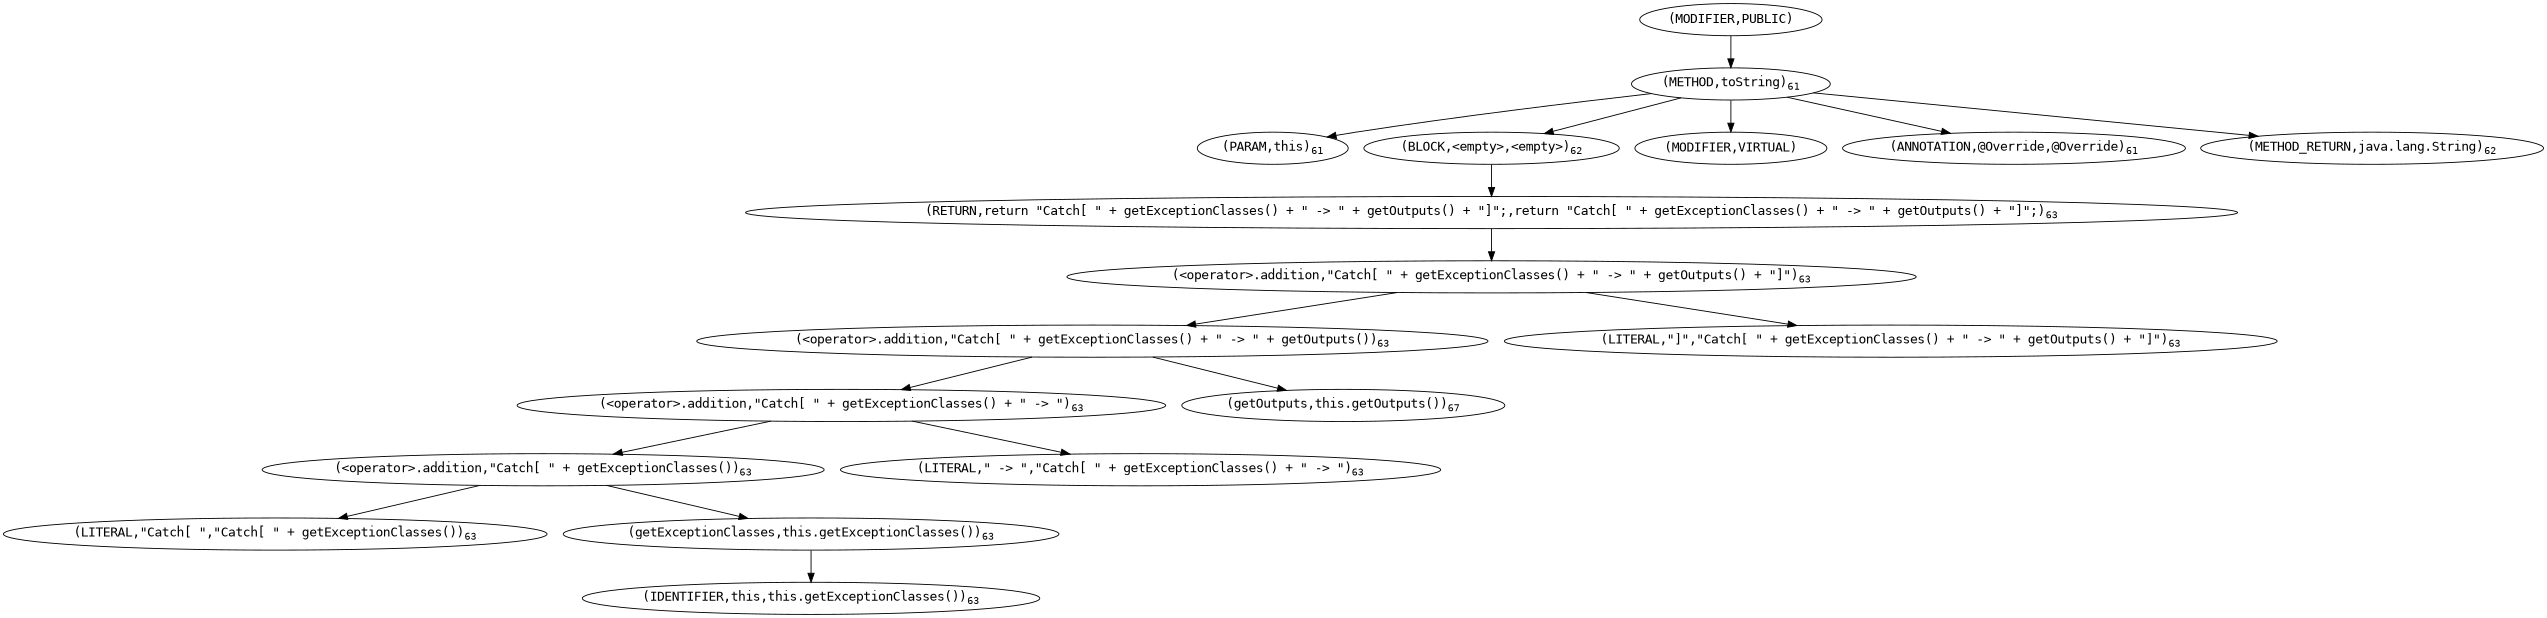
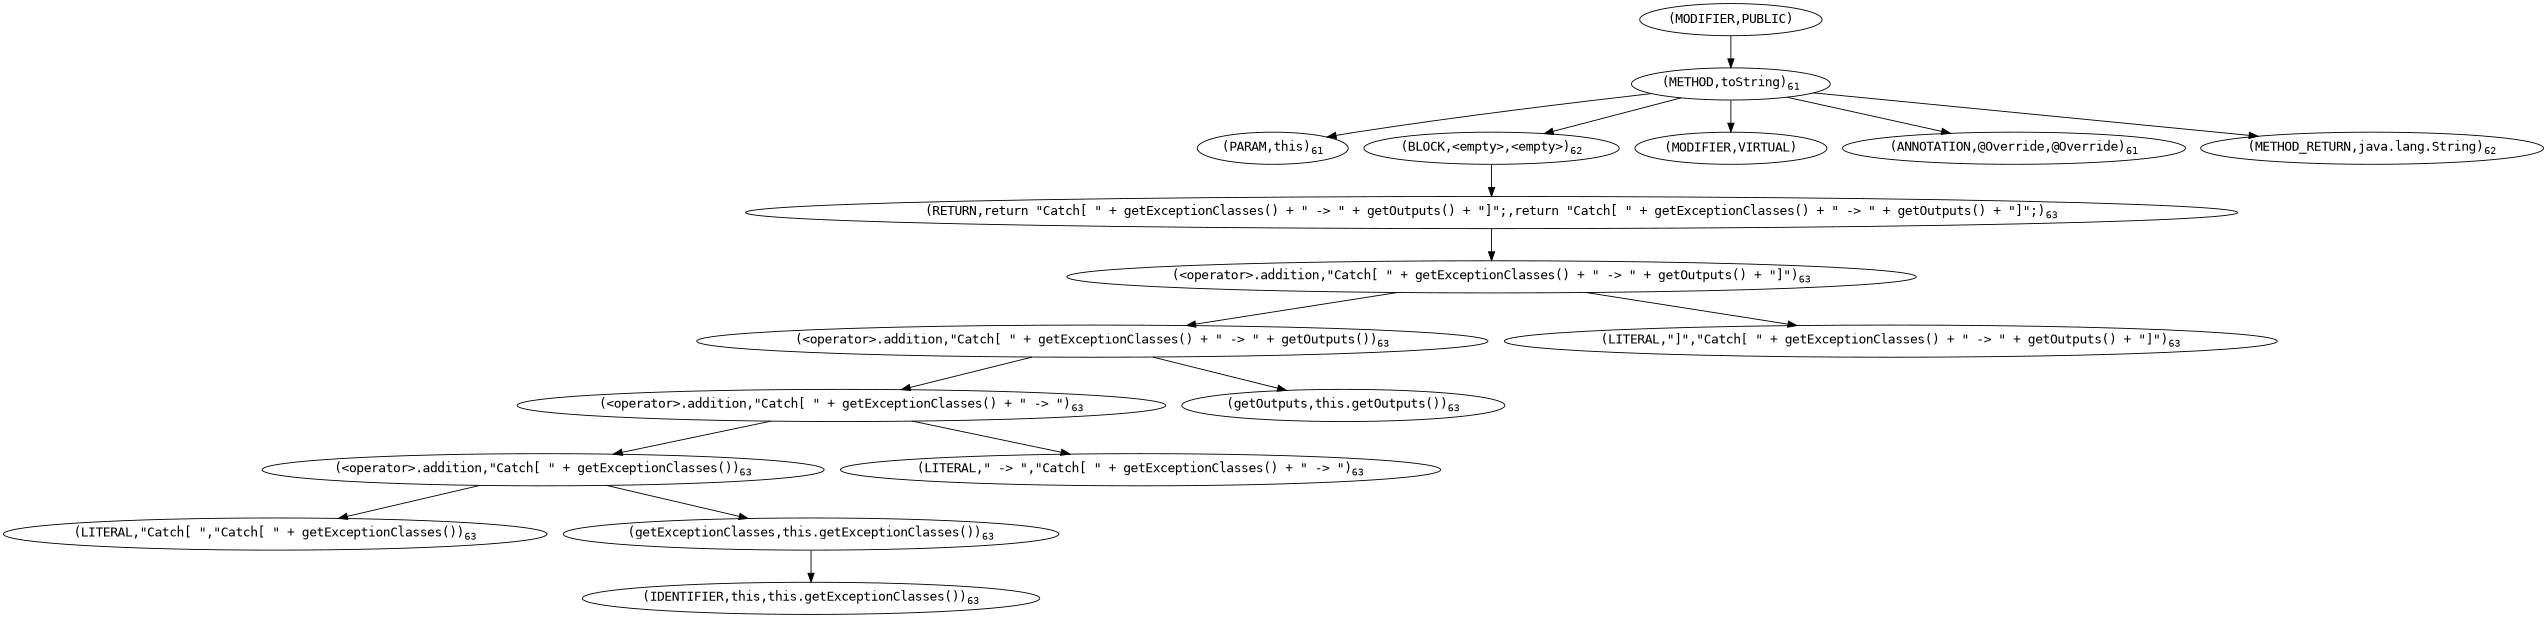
  digraph {
    fontname="DejaVu Sans Mono"
    node [fontname="DejaVu Sans Mono"]
    edge [fontname="DejaVu Sans Mono"]
    n1 [label=<(METHOD,toString)<SUB>61</SUB>>]
    n2 [label=<(PARAM,this)<SUB>61</SUB>>]
    n3 [label=<(BLOCK,&lt;empty&gt;,&lt;empty&gt;)<SUB>62</SUB>>]
    n4 [label=<(MODIFIER,VIRTUAL)>]
    n5 [label=<(ANNOTATION,@Override,@Override)<SUB>61</SUB>>]
    n6 [label=<(METHOD_RETURN,java.lang.String)<SUB>62</SUB>>]
    n7 [label=<(RETURN,return &quot;Catch[ &quot; + getExceptionClasses() + &quot; -&gt; &quot; + getOutputs() + &quot;]&quot;;,return &quot;Catch[ &quot; + getExceptionClasses() + &quot; -&gt; &quot; + getOutputs() + &quot;]&quot;;)<SUB>63</SUB>>]
    n8 [label=<(MODIFIER,PUBLIC)>]
    n9 [label=<(&lt;operator&gt;.addition,&quot;Catch[ &quot; + getExceptionClasses() + &quot; -&gt; &quot; + getOutputs() + &quot;]&quot;)<SUB>63</SUB>>]
    n10 [label=<(&lt;operator&gt;.addition,&quot;Catch[ &quot; + getExceptionClasses() + &quot; -&gt; &quot; + getOutputs())<SUB>63</SUB>>]
    n11 [label=<(LITERAL,&quot;]&quot;,&quot;Catch[ &quot; + getExceptionClasses() + &quot; -&gt; &quot; + getOutputs() + &quot;]&quot;)<SUB>63</SUB>>]
    n12 [label=<(&lt;operator&gt;.addition,&quot;Catch[ &quot; + getExceptionClasses() + &quot; -&gt; &quot;)<SUB>63</SUB>>]
-   n13 [label=<(getOutputs,this.getOutputs())<SUB>67</SUB>>]
+   n13 [label=<(getOutputs,this.getOutputs())<SUB>63</SUB>>]
    n14 [label=<(&lt;operator&gt;.addition,&quot;Catch[ &quot; + getExceptionClasses())<SUB>63</SUB>>]
    n15 [label=<(LITERAL,&quot; -&gt; &quot;,&quot;Catch[ &quot; + getExceptionClasses() + &quot; -&gt; &quot;)<SUB>63</SUB>>]
    n16 [label=<(LITERAL,&quot;Catch[ &quot;,&quot;Catch[ &quot; + getExceptionClasses())<SUB>63</SUB>>]
    n17 [label=<(getExceptionClasses,this.getExceptionClasses())<SUB>63</SUB>>]
    n18 [label=<(IDENTIFIER,this,this.getExceptionClasses())<SUB>63</SUB>>]
    n1 -> n2
    n1 -> n3
    n1 -> n4
    n1 -> n5
    n1 -> n6
    n3 -> n7
    n7 -> n9
    n8 -> n1
    n9 -> n10
    n9 -> n11
    n10 -> n12
    n10 -> n13
    n12 -> n14
    n12 -> n15
    n14 -> n16
    n14 -> n17
    n17 -> n18
  }
